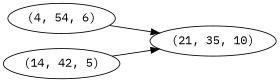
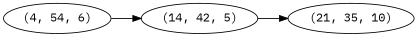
  digraph {
    fontname="IBM Plex Mono"
    rankdir=LR
    node [fontname="IBM Plex Mono"]
    edge [fontname="IBM Plex Mono"]
    n1 [label="(4, 54, 6)"]
    "(14, 42, 5)"
    "(21, 35, 10)"
-   n1 -> "(21, 35, 10)"
+   n1 -> "(14, 42, 5)"
    "(14, 42, 5)" -> "(21, 35, 10)"
  }
